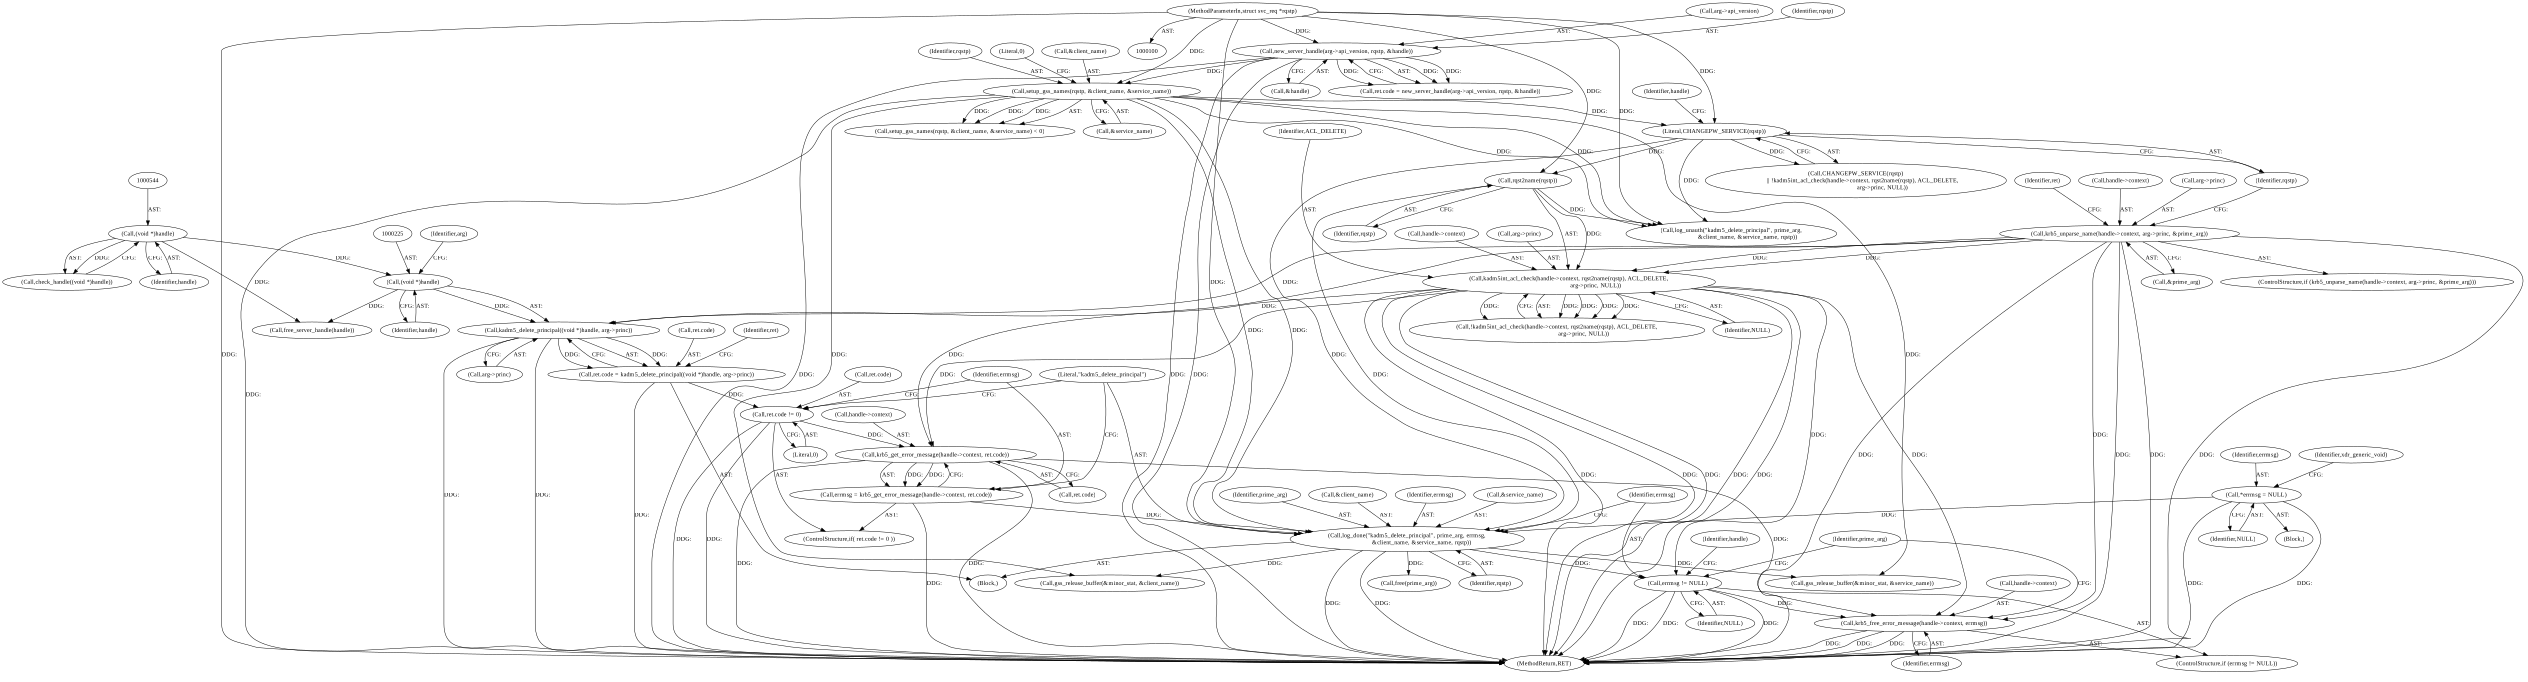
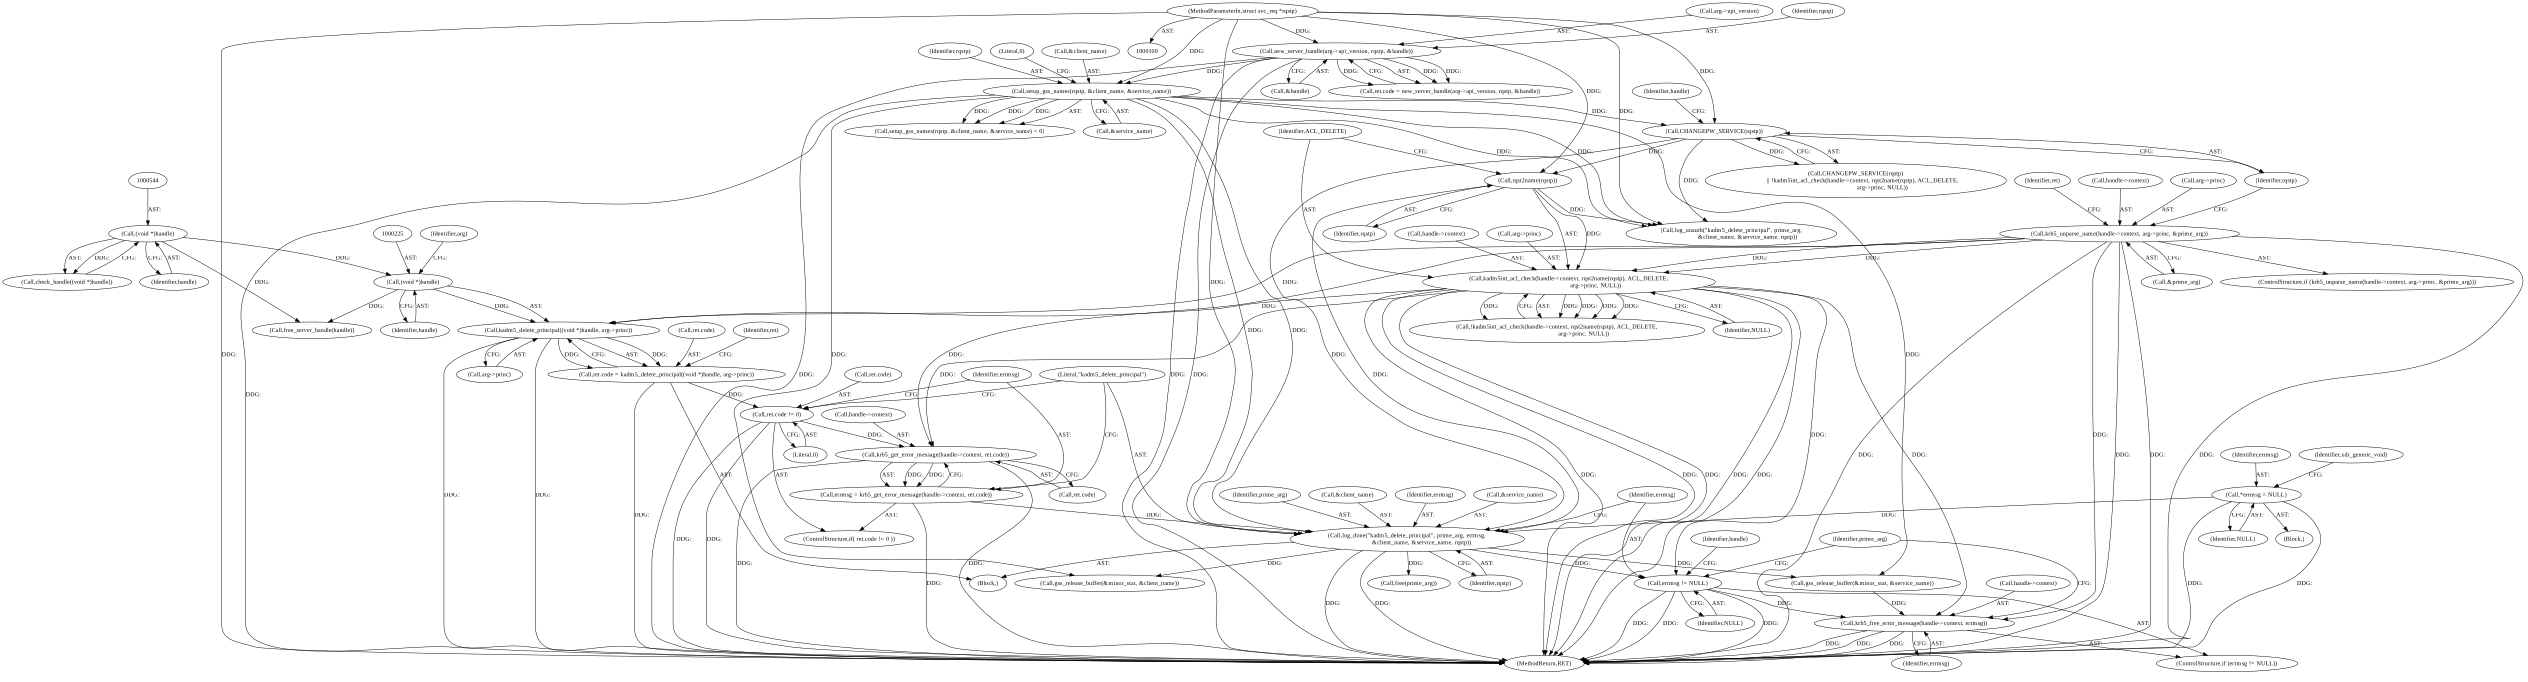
  digraph {
    fontname="Liberation Serif"
    node [fontname="Liberation Serif"]
    edge [fontname="Liberation Serif"]
    n1 [label="(Call,krb5_free_error_message(handle->context, errmsg))"]
    n2 [label="(MethodReturn,RET)"]
    n3 [label="(Identifier,errmsg)"]
    n4 [label="(ControlStructure,if (errmsg != NULL))"]
    n5 [label="(Call,krb5_unparse_name(handle->context, arg->princ, &prime_arg))"]
    n6 [label="(Call,krb5_get_error_message(handle->context, ret.code))"]
    n7 [label="(Call,kadm5int_acl_check(handle->context, rqst2name(rqstp), ACL_DELETE,\n                               arg->princ, NULL))"]
    n8 [label="(Call,kadm5_delete_principal((void *)handle, arg->princ))"]
    n9 [label="(Call,&prime_arg)"]
    n10 [label="(ControlStructure,if (krb5_unparse_name(handle->context, arg->princ, &prime_arg)))"]
    n11 [label="(Call,errmsg = krb5_get_error_message(handle->context, ret.code))"]
    n12 [label="(Call,ret.code)"]
    n13 [label="(Call,errmsg != NULL)"]
    n14 [label="(Call,!kadm5int_acl_check(handle->context, rqst2name(rqstp), ACL_DELETE,\n                               arg->princ, NULL))"]
    n15 [label="(Identifier,NULL)"]
    n16 [label="(Call,ret.code = kadm5_delete_principal((void *)handle, arg->princ))"]
    n17 [label="(Call,arg->princ)"]
    n18 [label="(Call,log_done(\"kadm5_delete_principal\", prime_arg, errmsg,\n                 &client_name, &service_name, rqstp))"]
    n19 [label="(ControlStructure,if( ret.code != 0 ))"]
    n20 [label="(Identifier,NULL)"]
    n21 [label="(Call,rqst2name(rqstp))"]
    n22 [label="(Identifier,rqstp)"]
    n23 [label="(Call,log_unauth(\"kadm5_delete_principal\", prime_arg,\n                   &client_name, &service_name, rqstp))"]
    n24 [label="(Call,gss_release_buffer(&minor_stat, &service_name))"]
    n25 [label="(Call,gss_release_buffer(&minor_stat, &client_name))"]
    n26 [label="(Block,)"]
    n27 [label="(Identifier,rqstp)"]
    n28 [label="(Call,free(prime_arg))"]
-   n29 [label="(Literal,CHANGEPW_SERVICE(rqstp))"]
+   n29 [label="(Call,CHANGEPW_SERVICE(rqstp))"]
    n30 [label="(Call,CHANGEPW_SERVICE(rqstp)\n        || !kadm5int_acl_check(handle->context, rqst2name(rqstp), ACL_DELETE,\n                               arg->princ, NULL))"]
    n31 [label="(Identifier,rqstp)"]
    n32 [label="(Call,setup_gss_names(rqstp, &client_name, &service_name))"]
    n33 [label="(Call,setup_gss_names(rqstp, &client_name, &service_name) < 0)"]
    n34 [label="(Call,&service_name)"]
    n35 [label="(Call,new_server_handle(arg->api_version, rqstp, &handle))"]
    n36 [label="(Call,ret.code = new_server_handle(arg->api_version, rqstp, &handle))"]
    n37 [label="(Call,&handle)"]
    n38 [label="(MethodParameterIn,struct svc_req *rqstp)"]
    1000100
    n40 [label="(Call,ret.code != 0)"]
    n41 [label="(Literal,0)"]
    n42 [label="(Call,(void *)handle)"]
    n43 [label="(Identifier,handle)"]
    n44 [label="(Call,free_server_handle(handle))"]
    n45 [label="(Call,(void *)handle)"]
    n46 [label="(Call,check_handle((void *)handle))"]
    n47 [label="(Identifier,handle)"]
    n48 [label="(Call,*errmsg = NULL)"]
    n49 [label="(Identifier,NULL)"]
    n50 [label="(Block,)"]
    n51 [label="(Identifier,xdr_generic_void)"]
    n52 [label="(Call,arg->princ)"]
    n53 [label="(Identifier,ACL_DELETE)"]
    n54 [label="(Call,ret.code)"]
    n55 [label="(Identifier,prime_arg)"]
    n56 [label="(Literal,\"kadm5_delete_principal\")"]
    n57 [label="(Call,ret.code)"]
    n58 [label="(Identifier,handle)"]
    n59 [label="(Call,arg->api_version)"]
    n60 [label="(Identifier,errmsg)"]
    n61 [label="(Call,&client_name)"]
    n62 [label="(Identifier,rqstp)"]
    n63 [label="(Identifier,errmsg)"]
    n64 [label="(Call,&service_name)"]
    n65 [label="(Identifier,errmsg)"]
    n66 [label="(Identifier,prime_arg)"]
    n67 [label="(Identifier,ret)"]
    n68 [label="(Identifier,rqstp)"]
    n69 [label="(Identifier,errmsg)"]
    n70 [label="(Literal,0)"]
    n71 [label="(Identifier,arg)"]
    n72 [label="(Identifier,ret)"]
    n73 [label="(Identifier,handle)"]
    n74 [label="(Call,handle->context)"]
    n75 [label="(Call,handle->context)"]
    n76 [label="(Call,&client_name)"]
    n77 [label="(Call,handle->context)"]
    n78 [label="(Call,arg->princ)"]
    n79 [label="(Call,handle->context)"]
    1000225
    n81 [label=1000544]
    n1 -> n2 [label="DDG: "]
    n1 -> n2 [label="DDG: "]
    n1 -> n2 [label="DDG: "]
    n1 -> n3 [label="CFG: "]
    n1 -> n4 [label="AST: "]
    n3 -> n1 [label="AST: "]
    n5 -> n1 [label="DDG: "]
    n5 -> n2 [label="DDG: "]
    n5 -> n2 [label="DDG: "]
    n5 -> n2 [label="DDG: "]
    n5 -> n2 [label="DDG: "]
    n5 -> n6 [label="DDG: "]
    n5 -> n7 [label="DDG: "]
    n5 -> n7 [label="DDG: "]
    n5 -> n8 [label="DDG: "]
    n5 -> n9 [label="CFG: "]
    n5 -> n10 [label="AST: "]
-   n6 -> n1 [label="DDG: "]
+   n24 -> n1 [label="DDG: "]
    n6 -> n2 [label="DDG: "]
    n6 -> n2 [label="DDG: "]
    n6 -> n11 [label="AST: "]
    n6 -> n11 [label="DDG: "]
    n6 -> n11 [label="DDG: "]
    n6 -> n12 [label="CFG: "]
    n7 -> n1 [label="DDG: "]
    n7 -> n2 [label="DDG: "]
    n7 -> n2 [label="DDG: "]
    n7 -> n2 [label="DDG: "]
    n7 -> n2 [label="DDG: "]
    n7 -> n2 [label="DDG: "]
    n7 -> n6 [label="DDG: "]
    n7 -> n8 [label="DDG: "]
    n7 -> n13 [label="DDG: "]
    n7 -> n14 [label="AST: "]
    n7 -> n14 [label="DDG: "]
    n7 -> n14 [label="DDG: "]
    n7 -> n14 [label="DDG: "]
    n7 -> n14 [label="DDG: "]
    n7 -> n14 [label="DDG: "]
    n7 -> n15 [label="CFG: "]
    n8 -> n2 [label="DDG: "]
    n8 -> n2 [label="DDG: "]
    n8 -> n16 [label="AST: "]
    n8 -> n16 [label="DDG: "]
    n8 -> n16 [label="DDG: "]
    n8 -> n17 [label="CFG: "]
    n9 -> n5 [label="AST: "]
    n11 -> n2 [label="DDG: "]
    n11 -> n6 [label="CFG: "]
    n11 -> n18 [label="DDG: "]
    n11 -> n19 [label="AST: "]
    n12 -> n6 [label="AST: "]
    n13 -> n1 [label="DDG: "]
    n13 -> n2 [label="DDG: "]
    n13 -> n2 [label="DDG: "]
    n13 -> n2 [label="DDG: "]
    n13 -> n4 [label="AST: "]
    n13 -> n20 [label="CFG: "]
    n14 -> n7 [label="CFG: "]
    n15 -> n7 [label="AST: "]
    n16 -> n2 [label="DDG: "]
    n16 -> n8 [label="CFG: "]
    n16 -> n26 [label="AST: "]
    n16 -> n40 [label="DDG: "]
    n17 -> n8 [label="AST: "]
    n18 -> n2 [label="DDG: "]
    n18 -> n2 [label="DDG: "]
    n18 -> n13 [label="DDG: "]
    n18 -> n24 [label="DDG: "]
    n18 -> n25 [label="DDG: "]
    n18 -> n26 [label="AST: "]
    n18 -> n27 [label="CFG: "]
    n18 -> n28 [label="DDG: "]
    n20 -> n13 [label="AST: "]
    n21 -> n7 [label="AST: "]
    n21 -> n7 [label="DDG: "]
    n21 -> n18 [label="DDG: "]
    n21 -> n22 [label="CFG: "]
    n21 -> n23 [label="DDG: "]
    n22 -> n21 [label="AST: "]
    n27 -> n18 [label="AST: "]
    n29 -> n18 [label="DDG: "]
    n29 -> n21 [label="DDG: "]
    n29 -> n23 [label="DDG: "]
    n29 -> n30 [label="AST: "]
    n29 -> n30 [label="DDG: "]
    n29 -> n31 [label="CFG: "]
    n30 -> n29 [label="CFG: "]
    n31 -> n5 [label="CFG: "]
    n31 -> n29 [label="AST: "]
    n32 -> n2 [label="DDG: "]
    n32 -> n18 [label="DDG: "]
    n32 -> n18 [label="DDG: "]
    n32 -> n23 [label="DDG: "]
    n32 -> n23 [label="DDG: "]
    n32 -> n24 [label="DDG: "]
    n32 -> n25 [label="DDG: "]
    n32 -> n29 [label="DDG: "]
    n32 -> n33 [label="AST: "]
    n32 -> n33 [label="DDG: "]
    n32 -> n33 [label="DDG: "]
    n32 -> n33 [label="DDG: "]
    n32 -> n34 [label="CFG: "]
    n34 -> n32 [label="AST: "]
    n35 -> n2 [label="DDG: "]
    n35 -> n2 [label="DDG: "]
    n35 -> n2 [label="DDG: "]
    n35 -> n32 [label="DDG: "]
    n35 -> n36 [label="AST: "]
    n35 -> n36 [label="DDG: "]
    n35 -> n36 [label="DDG: "]
    n35 -> n36 [label="DDG: "]
    n35 -> n37 [label="CFG: "]
    n36 -> n35 [label="CFG: "]
    n37 -> n35 [label="AST: "]
    n38 -> n2 [label="DDG: "]
    n38 -> n18 [label="DDG: "]
    n38 -> n21 [label="DDG: "]
    n38 -> n23 [label="DDG: "]
    n38 -> n29 [label="DDG: "]
    n38 -> n32 [label="DDG: "]
    n38 -> n35 [label="DDG: "]
    n38 -> 1000100 [label="AST: "]
    n40 -> n2 [label="DDG: "]
    n40 -> n2 [label="DDG: "]
    n40 -> n6 [label="DDG: "]
    n40 -> n19 [label="AST: "]
    n40 -> n41 [label="CFG: "]
    n41 -> n40 [label="AST: "]
    n42 -> n8 [label="AST: "]
    n42 -> n8 [label="DDG: "]
    n42 -> n43 [label="CFG: "]
    n42 -> n44 [label="DDG: "]
    n43 -> n42 [label="AST: "]
    n45 -> n42 [label="DDG: "]
    n45 -> n44 [label="DDG: "]
    n45 -> n46 [label="AST: "]
    n45 -> n46 [label="DDG: "]
    n45 -> n47 [label="CFG: "]
    n46 -> n45 [label="CFG: "]
    n47 -> n45 [label="AST: "]
    n48 -> n2 [label="DDG: "]
    n48 -> n2 [label="DDG: "]
    n48 -> n18 [label="DDG: "]
    n48 -> n49 [label="CFG: "]
    n48 -> n50 [label="AST: "]
    n49 -> n48 [label="AST: "]
    n51 -> n48 [label="CFG: "]
    n52 -> n5 [label="AST: "]
    n53 -> n7 [label="AST: "]
+   n53 -> n21 [label="CFG: "]
    n54 -> n16 [label="AST: "]
    n55 -> n18 [label="AST: "]
    n56 -> n11 [label="CFG: "]
    n56 -> n18 [label="AST: "]
    n56 -> n40 [label="CFG: "]
    n57 -> n40 [label="AST: "]
    n58 -> n29 [label="CFG: "]
    n59 -> n35 [label="AST: "]
    n60 -> n13 [label="AST: "]
    n60 -> n18 [label="CFG: "]
    n61 -> n18 [label="AST: "]
    n62 -> n32 [label="AST: "]
    n63 -> n18 [label="AST: "]
    n64 -> n18 [label="AST: "]
    n65 -> n48 [label="AST: "]
    n66 -> n1 [label="CFG: "]
    n66 -> n13 [label="CFG: "]
    n67 -> n5 [label="CFG: "]
    n68 -> n35 [label="AST: "]
    n69 -> n11 [label="AST: "]
    n69 -> n40 [label="CFG: "]
    n70 -> n32 [label="CFG: "]
    n71 -> n42 [label="CFG: "]
    n72 -> n16 [label="CFG: "]
    n73 -> n13 [label="CFG: "]
    n74 -> n1 [label="AST: "]
    n75 -> n5 [label="AST: "]
    n76 -> n32 [label="AST: "]
    n77 -> n7 [label="AST: "]
    n78 -> n7 [label="AST: "]
    n79 -> n6 [label="AST: "]
    1000225 -> n42 [label="AST: "]
    n81 -> n45 [label="AST: "]
  }
